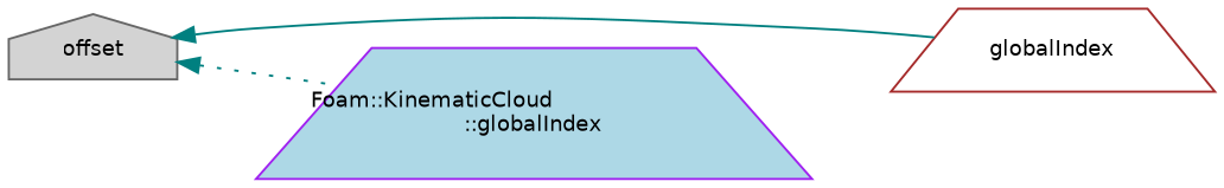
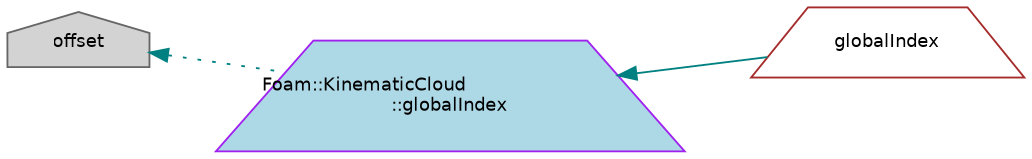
  digraph {
    rankdir=LR
    node [fontname=Helvetica fontsize=10 shape=trapezium style=filled]
    edge [color=teal dir=back fontname=Helvetica fontsize=10 labelfontname=Helvetica labelfontsize=10]
    n1 [color=gray40 fillcolor=lightgrey fontcolor=black height=0.2 label=offset shape=house width=0.4]
    n2 [color=brown fillcolor=white height=0.2 label=globalIndex width=0.4]
    n3 [color=purple fillcolor=lightblue height=0.2 label="Foam::KinematicCloud\l::globalIndex" width=0.4]
-   n1 -> n2 [style=solid]
+   n3 -> n2 [style=solid]
    n1 -> n3 [style=dotted]
  }
